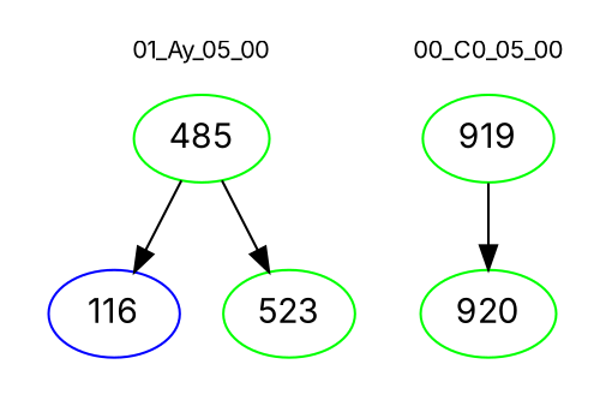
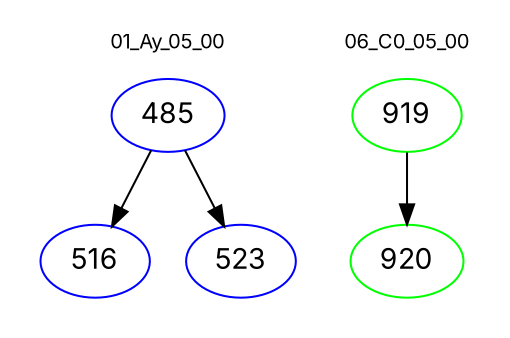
  digraph {
    fontname=Inter
    node [color=green fontname=Inter]
    edge [color=black fontname=Inter]
-   n1 [label=485]
-   n2 [color=blue label=116]
-   n3 [label=523]
+   n1 [color=blue label=485]
+   n2 [color=blue label=516]
+   n3 [color=blue label=523]
    n4 [label=919]
    n5 [label=920]
    subgraph cluster_1 {
      color=white
      fontsize=10
      label="01_Ay_05_00"
      n1
      n2
      n3
    }
    subgraph cluster_2 {
      color=white
      fontsize=10
-     label="00_C0_05_00"
+     label="06_C0_05_00"
      n4
      n5
    }
    n1 -> n2
    n1 -> n3
    n4 -> n5
  }
